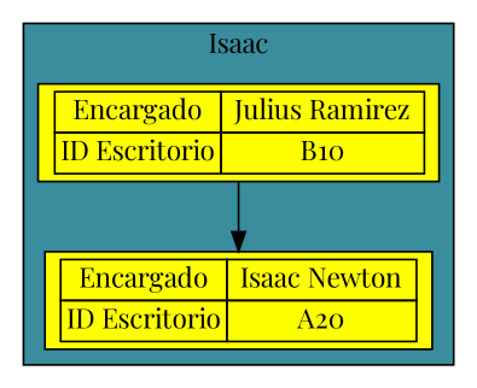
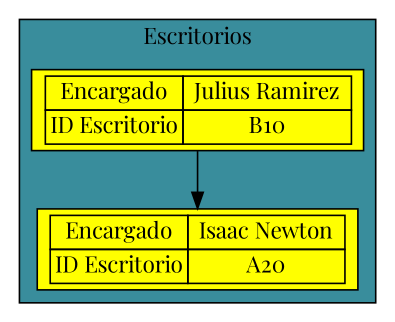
  digraph {
    fontname="Playfair Display"
    node [fillcolor=yellow group=1 shape=box style=filled fontname="Playfair Display"]
    n1 [label=<<TABLE  BORDER="0" CELLBORDER="1" CELLSPACING="0">              <TR>             <TD  > Encargado </TD> <TD> Isaac Newton </TD>              </TR>              <TR>                           <TD>ID Escritorio</TD>             <TD>A20</TD>             </TR>                                        </TABLE>>]
    n2 [label=<<TABLE  BORDER="0" CELLBORDER="1" CELLSPACING="0">              <TR>             <TD  > Encargado </TD> <TD> Julius Ramirez </TD>              </TR>              <TR>                           <TD>ID Escritorio</TD>             <TD>B10</TD>             </TR>                                        </TABLE>>]
    subgraph cluster_1 {
      bgcolor="#398D9C"
-     label=Isaac
+     label=Escritorios
      n1
      n2
    }
    n2 -> n1 [fontname="Playfair Display"]
  }
